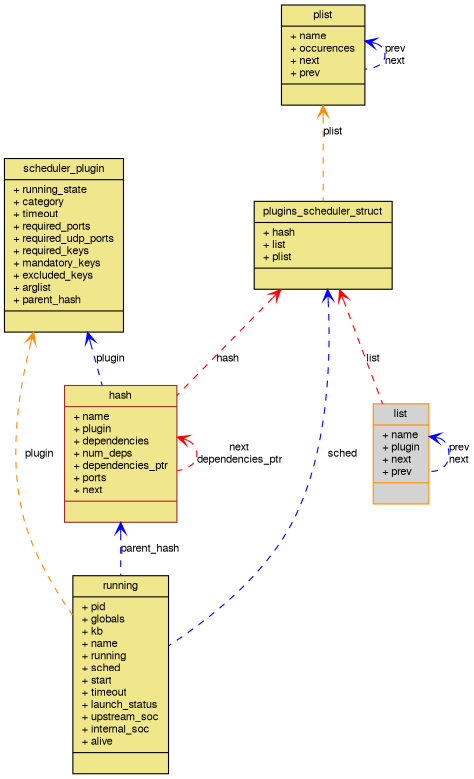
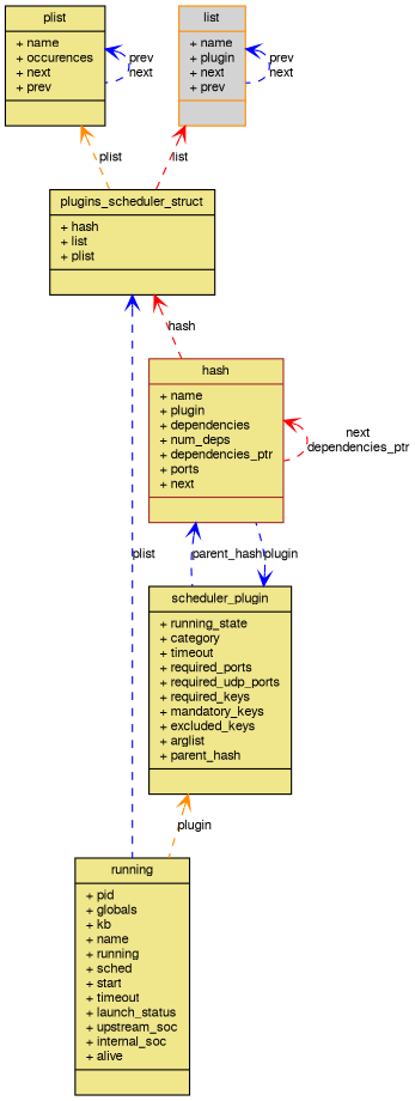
  digraph {
    node [color=black fillcolor=khaki fontname=FreeSans fontsize=10 shape=record style=filled]
    edge [arrowtail=open color=blue dir=back fontname=FreeSans fontsize=10 labelfontname=FreeSans labelfontsize=10 style=dashed]
    n1 [fontcolor=black height=0.2 label="{running\n|+ pid\l+ globals\l+ kb\l+ name\l+ running\l+ sched\l+ start\l+ timeout\l+ launch_status\l+ upstream_soc\l+ internal_soc\l+ alive\l|}" width=0.4]
    n2 [height=0.2 label="{plugins_scheduler_struct\n|+ hash\l+ list\l+ plist\l|}" width=0.4]
    n3 [color=brown height=0.2 label="{hash\n|+ name\l+ plugin\l+ dependencies\l+ num_deps\l+ dependencies_ptr\l+ ports\l+ next\l|}" width=0.4]
    n4 [height=0.2 label="{plist\n|+ name\l+ occurences\l+ next\l+ prev\l|}" width=0.4]
    n5 [color=darkorange fillcolor=lightgrey height=0.2 label="{list\n|+ name\l+ plugin\l+ next\l+ prev\l|}" width=0.4]
    n6 [height=0.2 label="{scheduler_plugin\n|+ running_state\l+ category\l+ timeout\l+ required_ports\l+ required_udp_ports\l+ required_keys\l+ mandatory_keys\l+ excluded_keys\l+ arglist\l+ parent_hash\l|}" width=0.4]
-   n2 -> n1 [label=sched]
+   n2 -> n1 [label=plist]
    n2 -> n3 [color=red label=hash]
    n3 -> n3 [color=red label="next\ndependencies_ptr"]
-   n3 -> n1 [label=parent_hash]
+   n3 -> n6 [label=parent_hash]
    n4 -> n2 [color=darkorange label=plist]
    n4 -> n4 [label="prev\nnext"]
-   n2 -> n5 [color=red label=list]
+   n5 -> n2 [color=red label=list]
    n5 -> n5 [label="prev\nnext"]
    n6 -> n1 [color=darkorange label=plugin]
    n6 -> n3 [label=plugin]
  }
